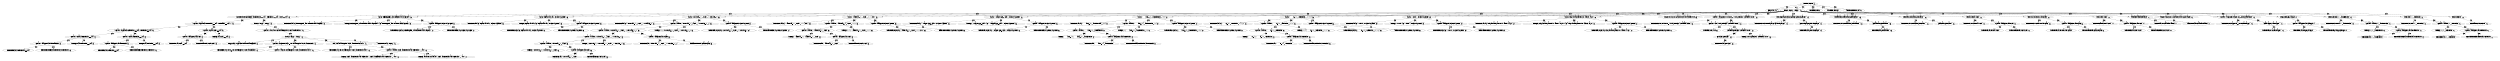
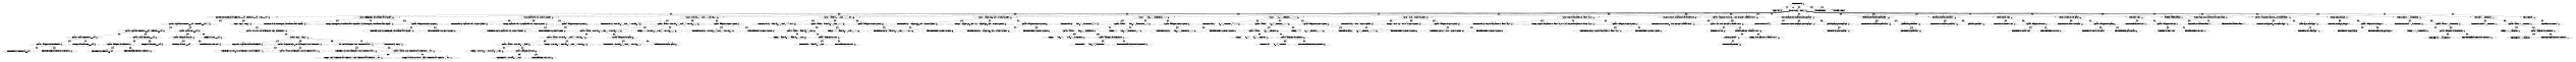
  digraph {
    n1 [label=<(METHOD,execute)<SUB>142</SUB>>]
    n2 [label=<(PARAM,this)<SUB>142</SUB>>]
    n3 [label=<(BLOCK,&lt;empty&gt;,&lt;empty&gt;)<SUB>142</SUB>>]
    n4 [label=<(MODIFIER,PUBLIC)>]
    n5 [label=<(MODIFIER,VIRTUAL)>]
    n6 [label=<(METHOD_RETURN,void)<SUB>142</SUB>>]
    n7 [label=<(CONTROL_STRUCTURE,IF,if (fromExtension == null || toExtension == null || srcDir == null))<SUB>145</SUB>>]
    n8 [label=<(log,log(&quot;DEPRECATED - The renameext task is depreca...)<SUB>150</SUB>>]
    n9 [label=<(log,log(&quot;Replace this with:&quot;, Project.MSG_INFO))<SUB>152</SUB>>]
    n10 [label=<(log,log(&quot;&lt;move todir=\&quot;&quot; + srcDir + &quot;\&quot; overwrite=\...)<SUB>153</SUB>>]
    n11 [label=<(log,log(&quot;  &lt;fileset dir=\&quot;&quot; + srcDir + &quot;\&quot; /&gt;&quot;, Pro...)<SUB>155</SUB>>]
    n12 [label=<(log,log(&quot;  &lt;mapper type=\&quot;glob\&quot;&quot;, Project.MSG_INFO))<SUB>156</SUB>>]
    n13 [label=<(log,log(&quot;          from=\&quot;*&quot; + fromExtension + &quot;\&quot;&quot;...)<SUB>157</SUB>>]
    n14 [label=<(log,log(&quot;          to=\&quot;*&quot; + toExtension + &quot;\&quot; /&gt;&quot;,...)<SUB>158</SUB>>]
    n15 [label=<(log,log(&quot;&lt;/move&gt;&quot;, Project.MSG_INFO))<SUB>159</SUB>>]
    n16 [label=<(log,log(&quot;using the same patterns on &lt;fileset&gt; as yo...)<SUB>160</SUB>>]
    n17 [label=<(LOCAL,Move move: org.apache.tools.ant.taskdefs.Move)<SUB>163</SUB>>]
    n18 [label=<(&lt;operator&gt;.assignment,Move move = (Move) getProject().createTask(&quot;move&quot;))<SUB>163</SUB>>]
    n19 [label=<(setOwningTarget,setOwningTarget(getOwningTarget()))<SUB>164</SUB>>]
    n20 [label=<(setTaskName,setTaskName(getTaskName()))<SUB>165</SUB>>]
    n21 [label=<(setLocation,setLocation(getLocation()))<SUB>166</SUB>>]
    n22 [label=<(setTodir,setTodir(srcDir))<SUB>167</SUB>>]
    n23 [label=<(setOverwrite,setOverwrite(replace))<SUB>168</SUB>>]
    n24 [label=<(setDir,setDir(srcDir))<SUB>170</SUB>>]
    n25 [label=<(addFileset,addFileset(fileset))<SUB>171</SUB>>]
    n26 [label=<(LOCAL,Mapper me: org.apache.tools.ant.types.Mapper)<SUB>173</SUB>>]
    n27 [label=<(&lt;operator&gt;.assignment,Mapper me = move.createMapper())<SUB>173</SUB>>]
    n28 [label=<(setType,setType(globType))<SUB>174</SUB>>]
    n29 [label=<(setFrom,setFrom(&quot;*&quot; + fromExtension))<SUB>175</SUB>>]
    n30 [label=<(setTo,setTo(&quot;*&quot; + toExtension))<SUB>176</SUB>>]
    n31 [label=<(execute,execute())<SUB>178</SUB>>]
    n32 [label=<(&lt;operator&gt;.logicalOr,fromExtension == null || toExtension == null ||...)<SUB>145</SUB>>]
    n33 [label=<(BLOCK,&lt;empty&gt;,&lt;empty&gt;)<SUB>145</SUB>>]
    n34 [label=<(IDENTIFIER,this,log(&quot;DEPRECATED - The renameext task is depreca...)<SUB>150</SUB>>]
    n35 [label=<(LITERAL,&quot;DEPRECATED - The renameext task is deprecated....,log(&quot;DEPRECATED - The renameext task is depreca...)<SUB>150</SUB>>]
    n36 [label=<(&lt;operator&gt;.fieldAccess,Project.MSG_WARN)<SUB>151</SUB>>]
    n37 [label=<(IDENTIFIER,this,log(&quot;Replace this with:&quot;, Project.MSG_INFO))<SUB>152</SUB>>]
    n38 [label=<(LITERAL,&quot;Replace this with:&quot;,log(&quot;Replace this with:&quot;, Project.MSG_INFO))<SUB>152</SUB>>]
    n39 [label=<(&lt;operator&gt;.fieldAccess,Project.MSG_INFO)<SUB>152</SUB>>]
    n40 [label=<(IDENTIFIER,this,log(&quot;&lt;move todir=\&quot;&quot; + srcDir + &quot;\&quot; overwrite=\...)<SUB>153</SUB>>]
    n41 [label=<(&lt;operator&gt;.addition,&quot;&lt;move todir=\&quot;&quot; + srcDir + &quot;\&quot; overwrite=\&quot;&quot; +...)<SUB>153</SUB>>]
    n42 [label=<(&lt;operator&gt;.fieldAccess,Project.MSG_INFO)<SUB>154</SUB>>]
    n43 [label=<(IDENTIFIER,this,log(&quot;  &lt;fileset dir=\&quot;&quot; + srcDir + &quot;\&quot; /&gt;&quot;, Pro...)<SUB>155</SUB>>]
    n44 [label=<(&lt;operator&gt;.addition,&quot;  &lt;fileset dir=\&quot;&quot; + srcDir + &quot;\&quot; /&gt;&quot;)<SUB>155</SUB>>]
    n45 [label=<(&lt;operator&gt;.fieldAccess,Project.MSG_INFO)<SUB>155</SUB>>]
    n46 [label=<(IDENTIFIER,this,log(&quot;  &lt;mapper type=\&quot;glob\&quot;&quot;, Project.MSG_INFO))<SUB>156</SUB>>]
    n47 [label=<(LITERAL,&quot;  &lt;mapper type=\&quot;glob\&quot;&quot;,log(&quot;  &lt;mapper type=\&quot;glob\&quot;&quot;, Project.MSG_INFO))<SUB>156</SUB>>]
    n48 [label=<(&lt;operator&gt;.fieldAccess,Project.MSG_INFO)<SUB>156</SUB>>]
    n49 [label=<(IDENTIFIER,this,log(&quot;          from=\&quot;*&quot; + fromExtension + &quot;\&quot;&quot;...)<SUB>157</SUB>>]
    n50 [label=<(&lt;operator&gt;.addition,&quot;          from=\&quot;*&quot; + fromExtension + &quot;\&quot;&quot;)<SUB>157</SUB>>]
    n51 [label=<(&lt;operator&gt;.fieldAccess,Project.MSG_INFO)<SUB>157</SUB>>]
    n52 [label=<(IDENTIFIER,this,log(&quot;          to=\&quot;*&quot; + toExtension + &quot;\&quot; /&gt;&quot;,...)<SUB>158</SUB>>]
    n53 [label=<(&lt;operator&gt;.addition,&quot;          to=\&quot;*&quot; + toExtension + &quot;\&quot; /&gt;&quot;)<SUB>158</SUB>>]
    n54 [label=<(&lt;operator&gt;.fieldAccess,Project.MSG_INFO)<SUB>158</SUB>>]
    n55 [label=<(IDENTIFIER,this,log(&quot;&lt;/move&gt;&quot;, Project.MSG_INFO))<SUB>159</SUB>>]
    n56 [label=<(LITERAL,&quot;&lt;/move&gt;&quot;,log(&quot;&lt;/move&gt;&quot;, Project.MSG_INFO))<SUB>159</SUB>>]
    n57 [label=<(&lt;operator&gt;.fieldAccess,Project.MSG_INFO)<SUB>159</SUB>>]
    n58 [label=<(IDENTIFIER,this,log(&quot;using the same patterns on &lt;fileset&gt; as yo...)<SUB>160</SUB>>]
    n59 [label=<(LITERAL,&quot;using the same patterns on &lt;fileset&gt; as you\'v...,log(&quot;using the same patterns on &lt;fileset&gt; as yo...)<SUB>160</SUB>>]
    n60 [label=<(&lt;operator&gt;.fieldAccess,Project.MSG_INFO)<SUB>161</SUB>>]
    n61 [label=<(IDENTIFIER,move,Move move = (Move) getProject().createTask(&quot;move&quot;))<SUB>163</SUB>>]
    n62 [label=<(&lt;operator&gt;.cast,(Move) getProject().createTask(&quot;move&quot;))<SUB>163</SUB>>]
    n63 [label=<(IDENTIFIER,move,setOwningTarget(getOwningTarget()))<SUB>164</SUB>>]
    n64 [label=<(getOwningTarget,getOwningTarget())<SUB>164</SUB>>]
    n65 [label=<(IDENTIFIER,move,setTaskName(getTaskName()))<SUB>165</SUB>>]
    n66 [label=<(getTaskName,getTaskName())<SUB>165</SUB>>]
    n67 [label=<(IDENTIFIER,move,setLocation(getLocation()))<SUB>166</SUB>>]
    n68 [label=<(getLocation,getLocation())<SUB>166</SUB>>]
    n69 [label=<(IDENTIFIER,move,setTodir(srcDir))<SUB>167</SUB>>]
    n70 [label=<(&lt;operator&gt;.fieldAccess,this.srcDir)<SUB>167</SUB>>]
    n71 [label=<(IDENTIFIER,move,setOverwrite(replace))<SUB>168</SUB>>]
    n72 [label=<(&lt;operator&gt;.fieldAccess,this.replace)<SUB>168</SUB>>]
    n73 [label=<(IDENTIFIER,fileset,setDir(srcDir))<SUB>170</SUB>>]
    n74 [label=<(&lt;operator&gt;.fieldAccess,this.srcDir)<SUB>170</SUB>>]
    n75 [label=<(IDENTIFIER,move,addFileset(fileset))<SUB>171</SUB>>]
    n76 [label=<(IDENTIFIER,fileset,addFileset(fileset))<SUB>171</SUB>>]
    n77 [label=<(IDENTIFIER,me,Mapper me = move.createMapper())<SUB>173</SUB>>]
    n78 [label=<(createMapper,createMapper())<SUB>173</SUB>>]
+   n79 [label=<(IDENTIFIER,me,setType(globType))<SUB>174</SUB>>]
    n80 [label=<(&lt;operator&gt;.fieldAccess,this.globType)<SUB>174</SUB>>]
    n81 [label=<(IDENTIFIER,me,setFrom(&quot;*&quot; + fromExtension))<SUB>175</SUB>>]
    n82 [label=<(&lt;operator&gt;.addition,&quot;*&quot; + fromExtension)<SUB>175</SUB>>]
    n83 [label=<(IDENTIFIER,me,setTo(&quot;*&quot; + toExtension))<SUB>176</SUB>>]
    n84 [label=<(&lt;operator&gt;.addition,&quot;*&quot; + toExtension)<SUB>176</SUB>>]
    n85 [label=<(IDENTIFIER,move,execute())<SUB>178</SUB>>]
    n86 [label=<(&lt;operator&gt;.logicalOr,fromExtension == null || toExtension == null)<SUB>145</SUB>>]
    n87 [label=<(&lt;operator&gt;.equals,srcDir == null)<SUB>145</SUB>>]
    n88 [label=<(&lt;operator&gt;.throw,throw new BuildException(&quot;srcDir, fromExtension...)<SUB>146</SUB>>]
    n89 [label=<(&lt;operator&gt;.equals,fromExtension == null)<SUB>145</SUB>>]
    n90 [label=<(&lt;operator&gt;.equals,toExtension == null)<SUB>145</SUB>>]
    n91 [label=<(&lt;operator&gt;.fieldAccess,this.srcDir)<SUB>145</SUB>>]
    n92 [label=<(LITERAL,null,srcDir == null)<SUB>145</SUB>>]
    n93 [label=<(&lt;operator&gt;.fieldAccess,this.fromExtension)<SUB>145</SUB>>]
    n94 [label=<(LITERAL,null,fromExtension == null)<SUB>145</SUB>>]
    n95 [label=<(&lt;operator&gt;.fieldAccess,this.toExtension)<SUB>145</SUB>>]
    n96 [label=<(LITERAL,null,toExtension == null)<SUB>145</SUB>>]
    n97 [label=<(IDENTIFIER,this,fromExtension == null)>]
    n98 [label=<(FIELD_IDENTIFIER,fromExtension,fromExtension)<SUB>145</SUB>>]
    n99 [label=<(IDENTIFIER,this,toExtension == null)>]
    n100 [label=<(FIELD_IDENTIFIER,toExtension,toExtension)<SUB>145</SUB>>]
    n101 [label=<(IDENTIFIER,this,srcDir == null)>]
    n102 [label=<(FIELD_IDENTIFIER,srcDir,srcDir)<SUB>145</SUB>>]
    n103 [label=<(BLOCK,&lt;empty&gt;,&lt;empty&gt;)<SUB>146</SUB>>]
    n104 [label=<(LOCAL,$obj0: org.apache.tools.ant.BuildException)<SUB>146</SUB>>]
    n105 [label=<(&lt;operator&gt;.assignment,$obj0 = new BuildException(&quot;srcDir, fromExtensi...)<SUB>146</SUB>>]
    n106 [label=<(&lt;init&gt;,new BuildException(&quot;srcDir, fromExtension and t...)<SUB>146</SUB>>]
    n107 [label=<(IDENTIFIER,$obj0,&lt;empty&gt;)<SUB>146</SUB>>]
    n108 [label=<(IDENTIFIER,$obj0,$obj0 = new BuildException(&quot;srcDir, fromExtensi...)<SUB>146</SUB>>]
    n109 [label=<(&lt;operator&gt;.alloc,new BuildException(&quot;srcDir, fromExtension and t...)<SUB>146</SUB>>]
    n110 [label=<(IDENTIFIER,$obj0,new BuildException(&quot;srcDir, fromExtension and t...)<SUB>146</SUB>>]
    n111 [label=<(&lt;operator&gt;.addition,&quot;srcDir, fromExtension and toExtension &quot; + &quot;att...)<SUB>146</SUB>>]
    n112 [label=<(LITERAL,&quot;srcDir, fromExtension and toExtension &quot;,&quot;srcDir, fromExtension and toExtension &quot; + &quot;att...)<SUB>146</SUB>>]
    n113 [label=<(LITERAL,&quot;attributes must be set!&quot;,&quot;srcDir, fromExtension and toExtension &quot; + &quot;att...)<SUB>147</SUB>>]
    n114 [label=<(IDENTIFIER,Project,log(&quot;DEPRECATED - The renameext task is depreca...)<SUB>151</SUB>>]
    n115 [label=<(FIELD_IDENTIFIER,MSG_WARN,MSG_WARN)<SUB>151</SUB>>]
    n116 [label=<(IDENTIFIER,Project,log(&quot;Replace this with:&quot;, Project.MSG_INFO))<SUB>152</SUB>>]
    n117 [label=<(FIELD_IDENTIFIER,MSG_INFO,MSG_INFO)<SUB>152</SUB>>]
    n118 [label=<(&lt;operator&gt;.addition,&quot;&lt;move todir=\&quot;&quot; + srcDir + &quot;\&quot; overwrite=\&quot;&quot; +...)<SUB>153</SUB>>]
    n119 [label=<(LITERAL,&quot;\&quot;&gt;&quot;,&quot;&lt;move todir=\&quot;&quot; + srcDir + &quot;\&quot; overwrite=\&quot;&quot; +...)<SUB>153</SUB>>]
    n120 [label=<(IDENTIFIER,Project,log(&quot;&lt;move todir=\&quot;&quot; + srcDir + &quot;\&quot; overwrite=\...)<SUB>154</SUB>>]
    n121 [label=<(FIELD_IDENTIFIER,MSG_INFO,MSG_INFO)<SUB>154</SUB>>]
    n122 [label=<(&lt;operator&gt;.addition,&quot;&lt;move todir=\&quot;&quot; + srcDir + &quot;\&quot; overwrite=\&quot;&quot;)<SUB>153</SUB>>]
    n123 [label=<(&lt;operator&gt;.fieldAccess,this.replace)<SUB>153</SUB>>]
    n124 [label=<(&lt;operator&gt;.addition,&quot;&lt;move todir=\&quot;&quot; + srcDir)<SUB>153</SUB>>]
    n125 [label=<(LITERAL,&quot;\&quot; overwrite=\&quot;&quot;,&quot;&lt;move todir=\&quot;&quot; + srcDir + &quot;\&quot; overwrite=\&quot;&quot;)<SUB>153</SUB>>]
    n126 [label=<(IDENTIFIER,this,&quot;&lt;move todir=\&quot;&quot; + srcDir + &quot;\&quot; overwrite=\&quot;&quot; +...)>]
    n127 [label=<(FIELD_IDENTIFIER,replace,replace)<SUB>153</SUB>>]
    n128 [label=<(LITERAL,&quot;&lt;move todir=\&quot;&quot;,&quot;&lt;move todir=\&quot;&quot; + srcDir)<SUB>153</SUB>>]
    n129 [label=<(&lt;operator&gt;.fieldAccess,this.srcDir)<SUB>153</SUB>>]
    n130 [label=<(IDENTIFIER,this,&quot;&lt;move todir=\&quot;&quot; + srcDir)>]
    n131 [label=<(FIELD_IDENTIFIER,srcDir,srcDir)<SUB>153</SUB>>]
    n132 [label=<(&lt;operator&gt;.addition,&quot;  &lt;fileset dir=\&quot;&quot; + srcDir)<SUB>155</SUB>>]
    n133 [label=<(LITERAL,&quot;\&quot; /&gt;&quot;,&quot;  &lt;fileset dir=\&quot;&quot; + srcDir + &quot;\&quot; /&gt;&quot;)<SUB>155</SUB>>]
    n134 [label=<(IDENTIFIER,Project,log(&quot;  &lt;fileset dir=\&quot;&quot; + srcDir + &quot;\&quot; /&gt;&quot;, Pro...)<SUB>155</SUB>>]
    n135 [label=<(FIELD_IDENTIFIER,MSG_INFO,MSG_INFO)<SUB>155</SUB>>]
    n136 [label=<(LITERAL,&quot;  &lt;fileset dir=\&quot;&quot;,&quot;  &lt;fileset dir=\&quot;&quot; + srcDir)<SUB>155</SUB>>]
    n137 [label=<(&lt;operator&gt;.fieldAccess,this.srcDir)<SUB>155</SUB>>]
    n138 [label=<(IDENTIFIER,this,&quot;  &lt;fileset dir=\&quot;&quot; + srcDir)>]
    n139 [label=<(FIELD_IDENTIFIER,srcDir,srcDir)<SUB>155</SUB>>]
    n140 [label=<(IDENTIFIER,Project,log(&quot;  &lt;mapper type=\&quot;glob\&quot;&quot;, Project.MSG_INFO))<SUB>156</SUB>>]
    n141 [label=<(FIELD_IDENTIFIER,MSG_INFO,MSG_INFO)<SUB>156</SUB>>]
    n142 [label=<(&lt;operator&gt;.addition,&quot;          from=\&quot;*&quot; + fromExtension)<SUB>157</SUB>>]
    n143 [label=<(LITERAL,&quot;\&quot;&quot;,&quot;          from=\&quot;*&quot; + fromExtension + &quot;\&quot;&quot;)<SUB>157</SUB>>]
    n144 [label=<(IDENTIFIER,Project,log(&quot;          from=\&quot;*&quot; + fromExtension + &quot;\&quot;&quot;...)<SUB>157</SUB>>]
    n145 [label=<(FIELD_IDENTIFIER,MSG_INFO,MSG_INFO)<SUB>157</SUB>>]
    n146 [label=<(LITERAL,&quot;          from=\&quot;*&quot;,&quot;          from=\&quot;*&quot; + fromExtension)<SUB>157</SUB>>]
    n147 [label=<(&lt;operator&gt;.fieldAccess,this.fromExtension)<SUB>157</SUB>>]
    n148 [label=<(IDENTIFIER,this,&quot;          from=\&quot;*&quot; + fromExtension)>]
    n149 [label=<(FIELD_IDENTIFIER,fromExtension,fromExtension)<SUB>157</SUB>>]
    n150 [label=<(&lt;operator&gt;.addition,&quot;          to=\&quot;*&quot; + toExtension)<SUB>158</SUB>>]
    n151 [label=<(LITERAL,&quot;\&quot; /&gt;&quot;,&quot;          to=\&quot;*&quot; + toExtension + &quot;\&quot; /&gt;&quot;)<SUB>158</SUB>>]
    n152 [label=<(IDENTIFIER,Project,log(&quot;          to=\&quot;*&quot; + toExtension + &quot;\&quot; /&gt;&quot;,...)<SUB>158</SUB>>]
    n153 [label=<(FIELD_IDENTIFIER,MSG_INFO,MSG_INFO)<SUB>158</SUB>>]
    n154 [label=<(LITERAL,&quot;          to=\&quot;*&quot;,&quot;          to=\&quot;*&quot; + toExtension)<SUB>158</SUB>>]
    n155 [label=<(&lt;operator&gt;.fieldAccess,this.toExtension)<SUB>158</SUB>>]
    n156 [label=<(IDENTIFIER,this,&quot;          to=\&quot;*&quot; + toExtension)>]
    n157 [label=<(FIELD_IDENTIFIER,toExtension,toExtension)<SUB>158</SUB>>]
    n158 [label=<(IDENTIFIER,Project,log(&quot;&lt;/move&gt;&quot;, Project.MSG_INFO))<SUB>159</SUB>>]
    n159 [label=<(FIELD_IDENTIFIER,MSG_INFO,MSG_INFO)<SUB>159</SUB>>]
    n160 [label=<(IDENTIFIER,Project,log(&quot;using the same patterns on &lt;fileset&gt; as yo...)<SUB>161</SUB>>]
    n161 [label=<(FIELD_IDENTIFIER,MSG_INFO,MSG_INFO)<SUB>161</SUB>>]
    n162 [label=<(TYPE_REF,Move,Move)<SUB>163</SUB>>]
    n163 [label=<(createTask,getProject().createTask(&quot;move&quot;))<SUB>163</SUB>>]
    n164 [label=<(getProject,getProject())<SUB>163</SUB>>]
    n165 [label=<(LITERAL,&quot;move&quot;,getProject().createTask(&quot;move&quot;))<SUB>163</SUB>>]
    n166 [label=<(IDENTIFIER,this,getProject())<SUB>163</SUB>>]
    n167 [label=<(IDENTIFIER,this,getOwningTarget())<SUB>164</SUB>>]
    n168 [label=<(IDENTIFIER,this,getTaskName())<SUB>165</SUB>>]
    n169 [label=<(IDENTIFIER,this,setTodir(srcDir))>]
    n170 [label=<(FIELD_IDENTIFIER,srcDir,srcDir)<SUB>167</SUB>>]
    n171 [label=<(IDENTIFIER,this,setOverwrite(replace))>]
    n172 [label=<(FIELD_IDENTIFIER,replace,replace)<SUB>168</SUB>>]
    n173 [label=<(IDENTIFIER,this,setDir(srcDir))>]
    n174 [label=<(FIELD_IDENTIFIER,srcDir,srcDir)<SUB>170</SUB>>]
    n175 [label=<(IDENTIFIER,move,createMapper())<SUB>173</SUB>>]
    n176 [label=<(IDENTIFIER,this,setType(globType))>]
    n177 [label=<(FIELD_IDENTIFIER,globType,globType)<SUB>174</SUB>>]
    n178 [label=<(LITERAL,&quot;*&quot;,&quot;*&quot; + fromExtension)<SUB>175</SUB>>]
    n179 [label=<(&lt;operator&gt;.fieldAccess,this.fromExtension)<SUB>175</SUB>>]
    n180 [label=<(IDENTIFIER,this,&quot;*&quot; + fromExtension)>]
    n181 [label=<(FIELD_IDENTIFIER,fromExtension,fromExtension)<SUB>175</SUB>>]
    n182 [label=<(LITERAL,&quot;*&quot;,&quot;*&quot; + toExtension)<SUB>176</SUB>>]
    n183 [label=<(&lt;operator&gt;.fieldAccess,this.toExtension)<SUB>176</SUB>>]
    n184 [label=<(IDENTIFIER,this,&quot;*&quot; + toExtension)>]
    n185 [label=<(FIELD_IDENTIFIER,toExtension,toExtension)<SUB>176</SUB>>]
    n1 -> n2 [label="AST: "]
    n1 -> n2 [label="DDG: "]
    n1 -> n3 [label="AST: "]
    n1 -> n4 [label="AST: "]
    n1 -> n5 [label="AST: "]
-   n1 -> n6 [label="AST: "]
+   n19 -> n6 [label="AST: "]
    n3 -> n7 [label="AST: "]
    n3 -> n8 [label="AST: "]
    n3 -> n9 [label="AST: "]
    n3 -> n10 [label="AST: "]
    n3 -> n11 [label="AST: "]
    n3 -> n12 [label="AST: "]
    n3 -> n13 [label="AST: "]
    n3 -> n14 [label="AST: "]
    n3 -> n15 [label="AST: "]
    n3 -> n16 [label="AST: "]
    n3 -> n17 [label="AST: "]
    n3 -> n18 [label="AST: "]
    n3 -> n19 [label="AST: "]
    n3 -> n20 [label="AST: "]
    n3 -> n21 [label="AST: "]
    n3 -> n22 [label="AST: "]
    n3 -> n23 [label="AST: "]
    n3 -> n24 [label="AST: "]
    n3 -> n25 [label="AST: "]
    n3 -> n26 [label="AST: "]
    n3 -> n27 [label="AST: "]
    n3 -> n28 [label="AST: "]
    n3 -> n29 [label="AST: "]
    n3 -> n30 [label="AST: "]
    n3 -> n31 [label="AST: "]
    n7 -> n32 [label="AST: "]
    n7 -> n33 [label="AST: "]
    n8 -> n34 [label="AST: "]
    n8 -> n35 [label="AST: "]
    n8 -> n36 [label="AST: "]
    n9 -> n37 [label="AST: "]
    n9 -> n38 [label="AST: "]
    n9 -> n39 [label="AST: "]
    n10 -> n40 [label="AST: "]
    n10 -> n41 [label="AST: "]
    n10 -> n42 [label="AST: "]
    n11 -> n43 [label="AST: "]
    n11 -> n44 [label="AST: "]
    n11 -> n45 [label="AST: "]
    n12 -> n46 [label="AST: "]
    n12 -> n47 [label="AST: "]
    n12 -> n48 [label="AST: "]
    n13 -> n49 [label="AST: "]
    n13 -> n50 [label="AST: "]
    n13 -> n51 [label="AST: "]
    n14 -> n52 [label="AST: "]
    n14 -> n53 [label="AST: "]
    n14 -> n54 [label="AST: "]
    n15 -> n55 [label="AST: "]
    n15 -> n56 [label="AST: "]
    n15 -> n57 [label="AST: "]
    n16 -> n58 [label="AST: "]
    n16 -> n59 [label="AST: "]
    n16 -> n60 [label="AST: "]
    n18 -> n61 [label="AST: "]
    n18 -> n62 [label="AST: "]
    n19 -> n63 [label="AST: "]
    n19 -> n64 [label="AST: "]
    n20 -> n65 [label="AST: "]
    n20 -> n66 [label="AST: "]
    n21 -> n67 [label="AST: "]
    n21 -> n68 [label="AST: "]
    n22 -> n69 [label="AST: "]
    n22 -> n70 [label="AST: "]
    n23 -> n71 [label="AST: "]
    n23 -> n72 [label="AST: "]
    n24 -> n73 [label="AST: "]
    n24 -> n74 [label="AST: "]
    n25 -> n75 [label="AST: "]
    n25 -> n76 [label="AST: "]
    n27 -> n77 [label="AST: "]
    n27 -> n78 [label="AST: "]
+   n28 -> n79 [label="AST: "]
    n28 -> n80 [label="AST: "]
    n29 -> n81 [label="AST: "]
    n29 -> n82 [label="AST: "]
    n30 -> n83 [label="AST: "]
    n30 -> n84 [label="AST: "]
    n31 -> n85 [label="AST: "]
    n32 -> n86 [label="AST: "]
    n32 -> n87 [label="AST: "]
    n33 -> n88 [label="AST: "]
    n36 -> n114 [label="AST: "]
    n36 -> n115 [label="AST: "]
    n39 -> n116 [label="AST: "]
    n39 -> n117 [label="AST: "]
    n41 -> n118 [label="AST: "]
    n41 -> n119 [label="AST: "]
    n42 -> n120 [label="AST: "]
    n42 -> n121 [label="AST: "]
    n44 -> n132 [label="AST: "]
    n44 -> n133 [label="AST: "]
    n45 -> n134 [label="AST: "]
    n45 -> n135 [label="AST: "]
    n48 -> n140 [label="AST: "]
    n48 -> n141 [label="AST: "]
    n50 -> n142 [label="AST: "]
    n50 -> n143 [label="AST: "]
    n51 -> n144 [label="AST: "]
    n51 -> n145 [label="AST: "]
    n53 -> n150 [label="AST: "]
    n53 -> n151 [label="AST: "]
    n54 -> n152 [label="AST: "]
    n54 -> n153 [label="AST: "]
    n57 -> n158 [label="AST: "]
    n57 -> n159 [label="AST: "]
    n60 -> n160 [label="AST: "]
    n60 -> n161 [label="AST: "]
    n62 -> n162 [label="AST: "]
    n62 -> n163 [label="AST: "]
    n64 -> n167 [label="AST: "]
    n66 -> n168 [label="AST: "]
    n70 -> n169 [label="AST: "]
    n70 -> n170 [label="AST: "]
    n72 -> n171 [label="AST: "]
    n72 -> n172 [label="AST: "]
    n74 -> n173 [label="AST: "]
    n74 -> n174 [label="AST: "]
    n78 -> n175 [label="AST: "]
    n80 -> n176 [label="AST: "]
    n80 -> n177 [label="AST: "]
    n82 -> n178 [label="AST: "]
    n82 -> n179 [label="AST: "]
    n84 -> n182 [label="AST: "]
    n84 -> n183 [label="AST: "]
    n86 -> n89 [label="AST: "]
    n86 -> n90 [label="AST: "]
    n87 -> n91 [label="AST: "]
    n87 -> n92 [label="AST: "]
    n88 -> n103 [label="AST: "]
    n89 -> n93 [label="AST: "]
    n89 -> n94 [label="AST: "]
    n90 -> n95 [label="AST: "]
    n90 -> n96 [label="AST: "]
    n91 -> n101 [label="AST: "]
    n91 -> n102 [label="AST: "]
    n93 -> n97 [label="AST: "]
    n93 -> n98 [label="AST: "]
    n95 -> n99 [label="AST: "]
    n95 -> n100 [label="AST: "]
    n103 -> n104 [label="AST: "]
    n103 -> n105 [label="AST: "]
    n103 -> n106 [label="AST: "]
    n103 -> n107 [label="AST: "]
    n105 -> n108 [label="AST: "]
    n105 -> n109 [label="AST: "]
    n106 -> n110 [label="AST: "]
    n106 -> n111 [label="AST: "]
    n111 -> n112 [label="AST: "]
    n111 -> n113 [label="AST: "]
    n118 -> n122 [label="AST: "]
    n118 -> n123 [label="AST: "]
    n122 -> n124 [label="AST: "]
    n122 -> n125 [label="AST: "]
    n123 -> n126 [label="AST: "]
    n123 -> n127 [label="AST: "]
    n124 -> n128 [label="AST: "]
    n124 -> n129 [label="AST: "]
    n129 -> n130 [label="AST: "]
    n129 -> n131 [label="AST: "]
    n132 -> n136 [label="AST: "]
    n132 -> n137 [label="AST: "]
    n137 -> n138 [label="AST: "]
    n137 -> n139 [label="AST: "]
    n142 -> n146 [label="AST: "]
    n142 -> n147 [label="AST: "]
    n147 -> n148 [label="AST: "]
    n147 -> n149 [label="AST: "]
    n150 -> n154 [label="AST: "]
    n150 -> n155 [label="AST: "]
    n155 -> n156 [label="AST: "]
    n155 -> n157 [label="AST: "]
    n163 -> n164 [label="AST: "]
    n163 -> n165 [label="AST: "]
    n164 -> n166 [label="AST: "]
    n179 -> n180 [label="AST: "]
    n179 -> n181 [label="AST: "]
    n183 -> n184 [label="AST: "]
    n183 -> n185 [label="AST: "]
  }
